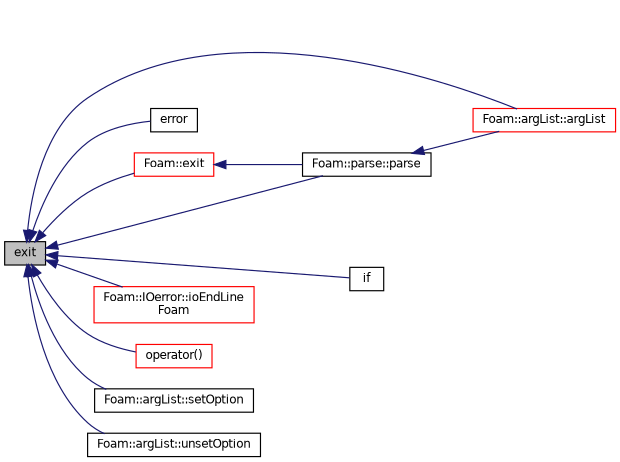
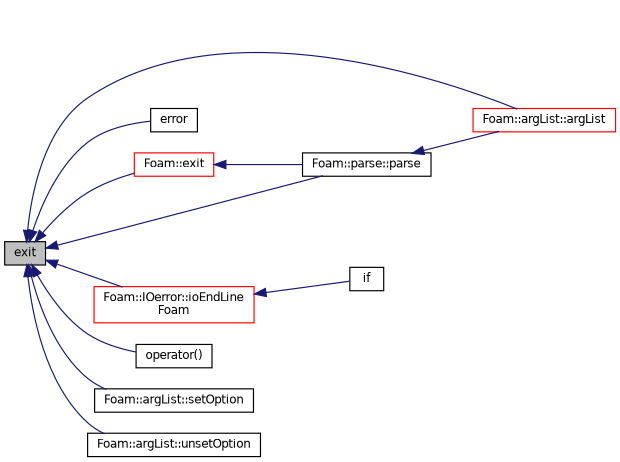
  digraph {
    rankdir=LR
    node [color=black fontname=Helvetica fontsize=10 shape=record]
    edge [color=midnightblue dir=back fontname=Helvetica fontsize=10 labelfontname=Helvetica labelfontsize=10 style=solid]
    n1 [fillcolor=grey75 fontcolor=black height=0.2 label=exit style=filled width=0.4]
    n2 [color=red height=0.2 label="Foam::argList::argList" width=0.4]
    n3 [height=0.2 label=error width=0.4]
    n4 [color=red height=0.2 label="Foam::exit" width=0.4]
    n5 [height=0.2 label="Foam::parse::parse" width=0.4]
    n6 [height=0.2 label=if width=0.4]
    n7 [color=red height=0.2 label="Foam::IOerror::ioEndLine\lFoam" width=0.4]
-   n8 [color=red height=0.2 label="operator()" width=0.4]
+   n8 [height=0.2 label="operator()" width=0.4]
    n9 [height=0.2 label="Foam::argList::setOption" width=0.4]
    n10 [height=0.2 label="Foam::argList::unsetOption" width=0.4]
    n1 -> n2
    n1 -> n3
    n1 -> n4
    n1 -> n5
-   n1 -> n6
+   n7 -> n6
    n1 -> n7
    n1 -> n8
    n1 -> n9
    n1 -> n10
    n4 -> n5
    n5 -> n2
  }
